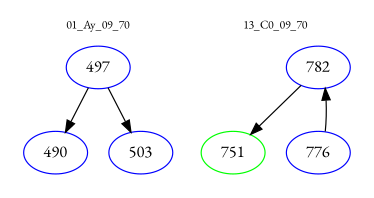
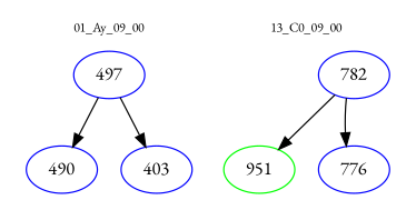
  digraph {
    fontname="EB Garamond"
    node [color=blue fontname="EB Garamond"]
    edge [color=black fontname="EB Garamond"]
    n1 [label=497]
    n2 [label=490]
-   n3 [label=503]
+   n3 [label=403]
    n4 [label=782]
-   n5 [color=green label=751]
+   n5 [color=green label=951]
    n6 [label=776]
    subgraph cluster_1 {
      color=white
      fontsize=10
-     label="01_Ay_09_70"
+     label="01_Ay_09_00"
      n1
      n2
      n3
    }
    subgraph cluster_2 {
      color=white
      fontsize=10
-     label="13_C0_09_70"
+     label="13_C0_09_00"
      n4
      n5
      n6
    }
    n1 -> n2
    n1 -> n3
    n4 -> n5
-   n6 -> n4
+   n4 -> n6
  }
